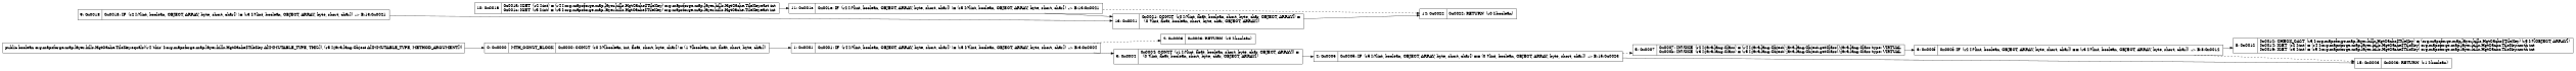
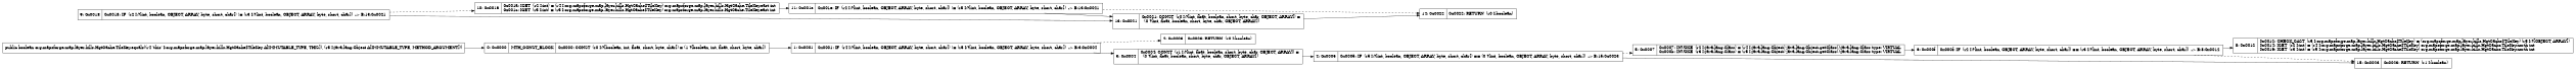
  digraph {
    rankdir=LR
    node [shape=record]
    n1 [label="{0\:\ 0x0000|MTH_CONST_BLOCK\l|0x0000: CONST  (r0 I:?[boolean, int, float, short, byte, char]) = (1 ?[boolean, int, float, short, byte, char]) \l}"]
    n2 [label="{1\:\ 0x0001|0x0001: IF  (r4 I:?[int, boolean, OBJECT, ARRAY, byte, short, char]) != (r5 I:?[int, boolean, OBJECT, ARRAY, byte, short, char])  \-\> B:3:0x0004 \l}"]
    n3 [label="{2\:\ 0x0003|0x0003: RETURN  (r0 I:boolean) \l}"]
    n4 [label="{3\:\ 0x0004|0x0004: CONST  (r1 I:?[int, float, boolean, short, byte, char, OBJECT, ARRAY]) = \l  (0 ?[int, float, boolean, short, byte, char, OBJECT, ARRAY])\l \l}"]
    n5 [label="{4\:\ 0x0005|0x0005: IF  (r5 I:?[int, boolean, OBJECT, ARRAY, byte, short, char]) == (0 ?[int, boolean, OBJECT, ARRAY, byte, short, char])  \-\> B:15:0x0023 \l}"]
    n6 [label="{5\:\ 0x0007|0x0007: INVOKE  (r2 I:java.lang.Class) = (r4 I:java.lang.Object) java.lang.Object.getClass():java.lang.Class type: VIRTUAL \l0x000b: INVOKE  (r3 I:java.lang.Class) = (r5 I:java.lang.Object) java.lang.Object.getClass():java.lang.Class type: VIRTUAL \l}"]
    n7 [label="{15\:\ 0x0023|0x0023: RETURN  (r1 I:boolean) \l}"]
    n8 [label="{6\:\ 0x000f|0x000f: IF  (r2 I:?[int, boolean, OBJECT, ARRAY, byte, short, char]) == (r3 I:?[int, boolean, OBJECT, ARRAY, byte, short, char])  \-\> B:8:0x0012 \l}"]
    n9 [label="{8\:\ 0x0012|0x0012: CHECK_CAST  (r5 I:org.mapsforge.map.layer.hills.HgtCache$TileKey) = (org.mapsforge.map.layer.hills.HgtCache$TileKey) (r5 I:?[OBJECT, ARRAY]) \l0x0014: IGET  (r2 I:int) = (r4 I:org.mapsforge.map.layer.hills.HgtCache$TileKey) org.mapsforge.map.layer.hills.HgtCache.TileKey.north int \l0x0016: IGET  (r3 I:int) = (r5 I:org.mapsforge.map.layer.hills.HgtCache$TileKey) org.mapsforge.map.layer.hills.HgtCache.TileKey.north int \l}"]
    n10 [label="{9\:\ 0x0018|0x0018: IF  (r2 I:?[int, boolean, OBJECT, ARRAY, byte, short, char]) != (r3 I:?[int, boolean, OBJECT, ARRAY, byte, short, char])  \-\> B:13:0x0021 \l}"]
    n11 [label="{10\:\ 0x001a|0x001a: IGET  (r2 I:int) = (r4 I:org.mapsforge.map.layer.hills.HgtCache$TileKey) org.mapsforge.map.layer.hills.HgtCache.TileKey.east int \l0x001c: IGET  (r5 I:int) = (r5 I:org.mapsforge.map.layer.hills.HgtCache$TileKey) org.mapsforge.map.layer.hills.HgtCache.TileKey.east int \l}"]
    n12 [label="{13\:\ 0x0021|0x0021: CONST  (r0 I:?[int, float, boolean, short, byte, char, OBJECT, ARRAY]) = \l  (0 ?[int, float, boolean, short, byte, char, OBJECT, ARRAY])\l \l}"]
    n13 [label="{11\:\ 0x001e|0x001e: IF  (r2 I:?[int, boolean, OBJECT, ARRAY, byte, short, char]) != (r5 I:?[int, boolean, OBJECT, ARRAY, byte, short, char])  \-\> B:13:0x0021 \l}"]
    n14 [label="{14\:\ 0x0022|0x0022: RETURN  (r0 I:boolean) \l}"]
    n15 [label="{public boolean org.mapsforge.map.layer.hills.HgtCache.TileKey.equals((r4 'this' I:org.mapsforge.map.layer.hills.HgtCache$TileKey A[IMMUTABLE_TYPE, THIS]), (r5 I:java.lang.Object A[IMMUTABLE_TYPE, METHOD_ARGUMENT])) }"]
    n1 -> n2
    n2 -> n3 [style=dashed]
    n2 -> n4
    n4 -> n5
    n5 -> n6 [style=dashed]
    n5 -> n7
    n6 -> n8
    n8 -> n7 [style=dashed]
    n8 -> n9
+   n10 -> n11 [style=dashed]
    n10 -> n12
    n11 -> n13
    n12 -> n14
    n13 -> n12
    n13 -> n14 [style=dashed]
    n15 -> n1
  }
